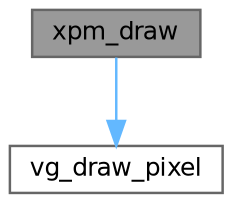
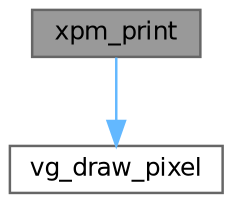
  digraph {
    rankdir=TB
    node [fontname=Helvetica fontsize=10 shape=box style=filled]
-   n1 [color=gray40 fillcolor=grey60 fontcolor=black height=0.2 label=xpm_draw width=0.4]
+   n1 [color=gray40 fillcolor=grey60 fontcolor=black height=0.2 label=xpm_print width=0.4]
    n2 [color=grey40 fillcolor=white height=0.2 label=vg_draw_pixel width=0.4]
    n1 -> n2 [color=steelblue1 fontname=Helvetica fontsize=10 labelfontname=Helvetica labelfontsize=10 style=solid]
  }
